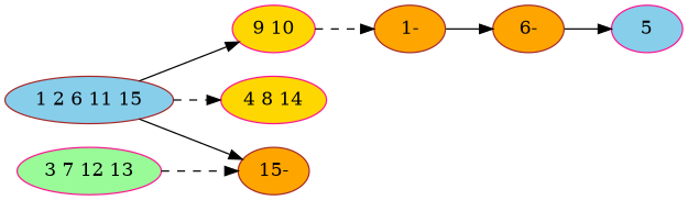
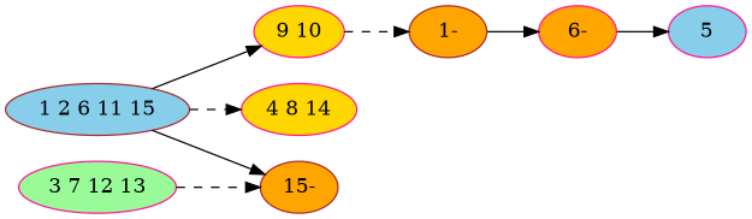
  digraph {
    rankdir=LR
    node [color=brown fillcolor=orange style=filled]
    edge [style=solid]
    n1 [fillcolor=skyblue label="1 2 6 11 15"]
    n2 [color=deeppink fillcolor=gold label="9 10"]
    n3 [color=deeppink fillcolor=gold label="4 8 14"]
    n4 [label="15-"]
    n5 [label="1-"]
-   n6 [label="6-"]
+   n6 [color=deeppink label="6-"]
    n7 [color=deeppink fillcolor=skyblue label=5]
    n8 [color=deeppink fillcolor=palegreen label="3 7 12 13"]
    n1 -> n2
    n1 -> n3 [style=dashed]
    n1 -> n4
    n2 -> n5 [style=dashed]
    n5 -> n6
    n6 -> n7
    n8 -> n4 [style=dashed]
  }
